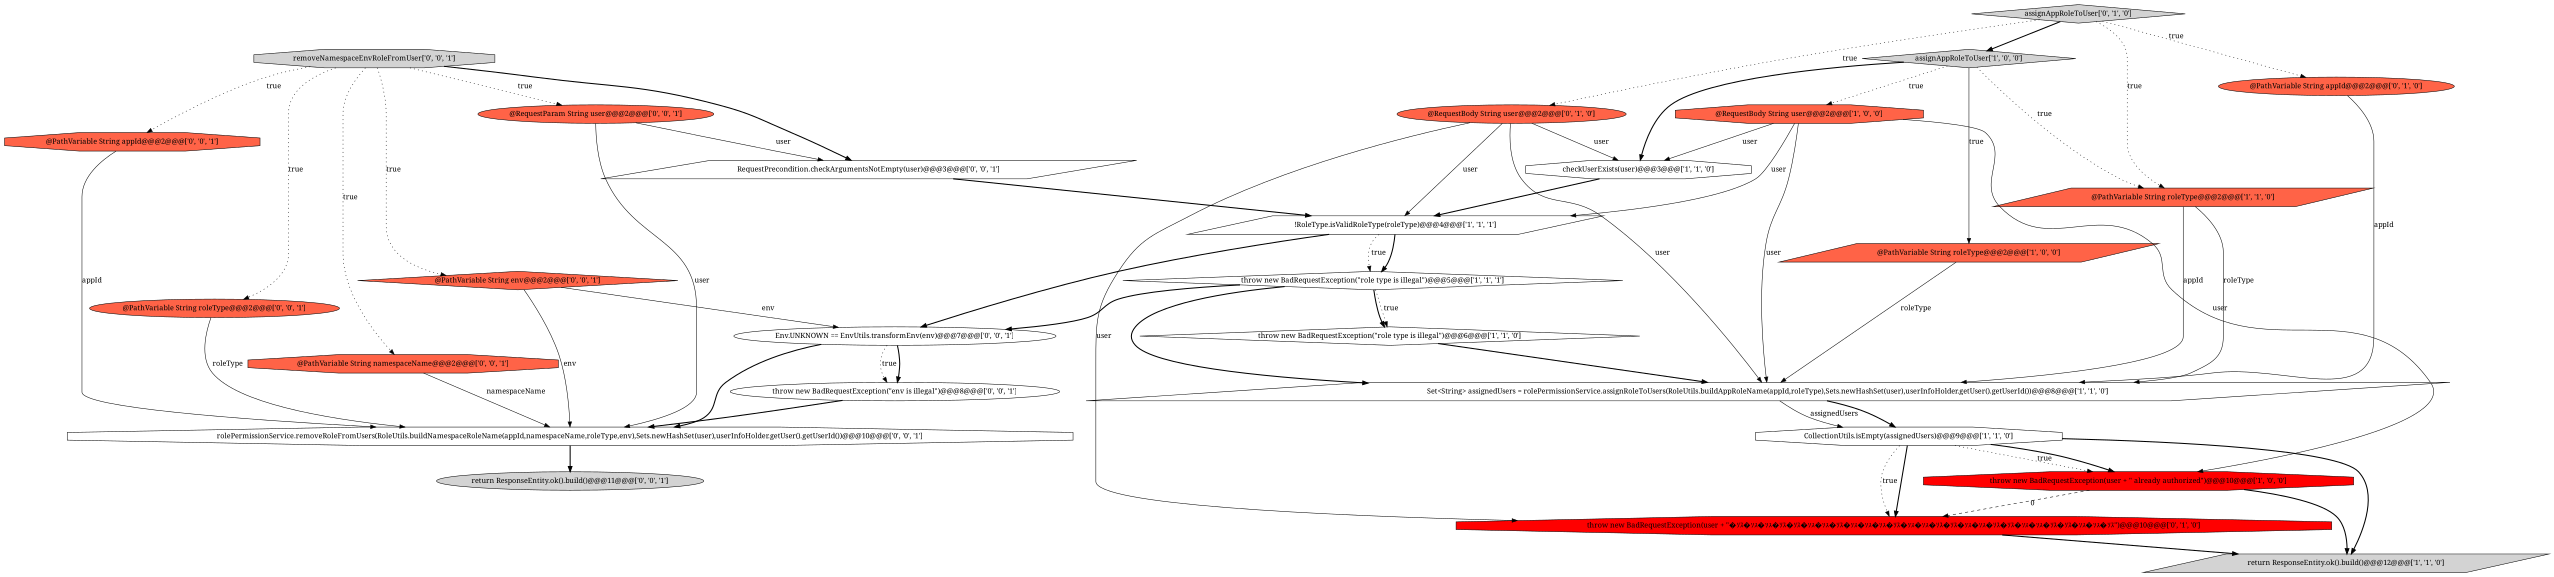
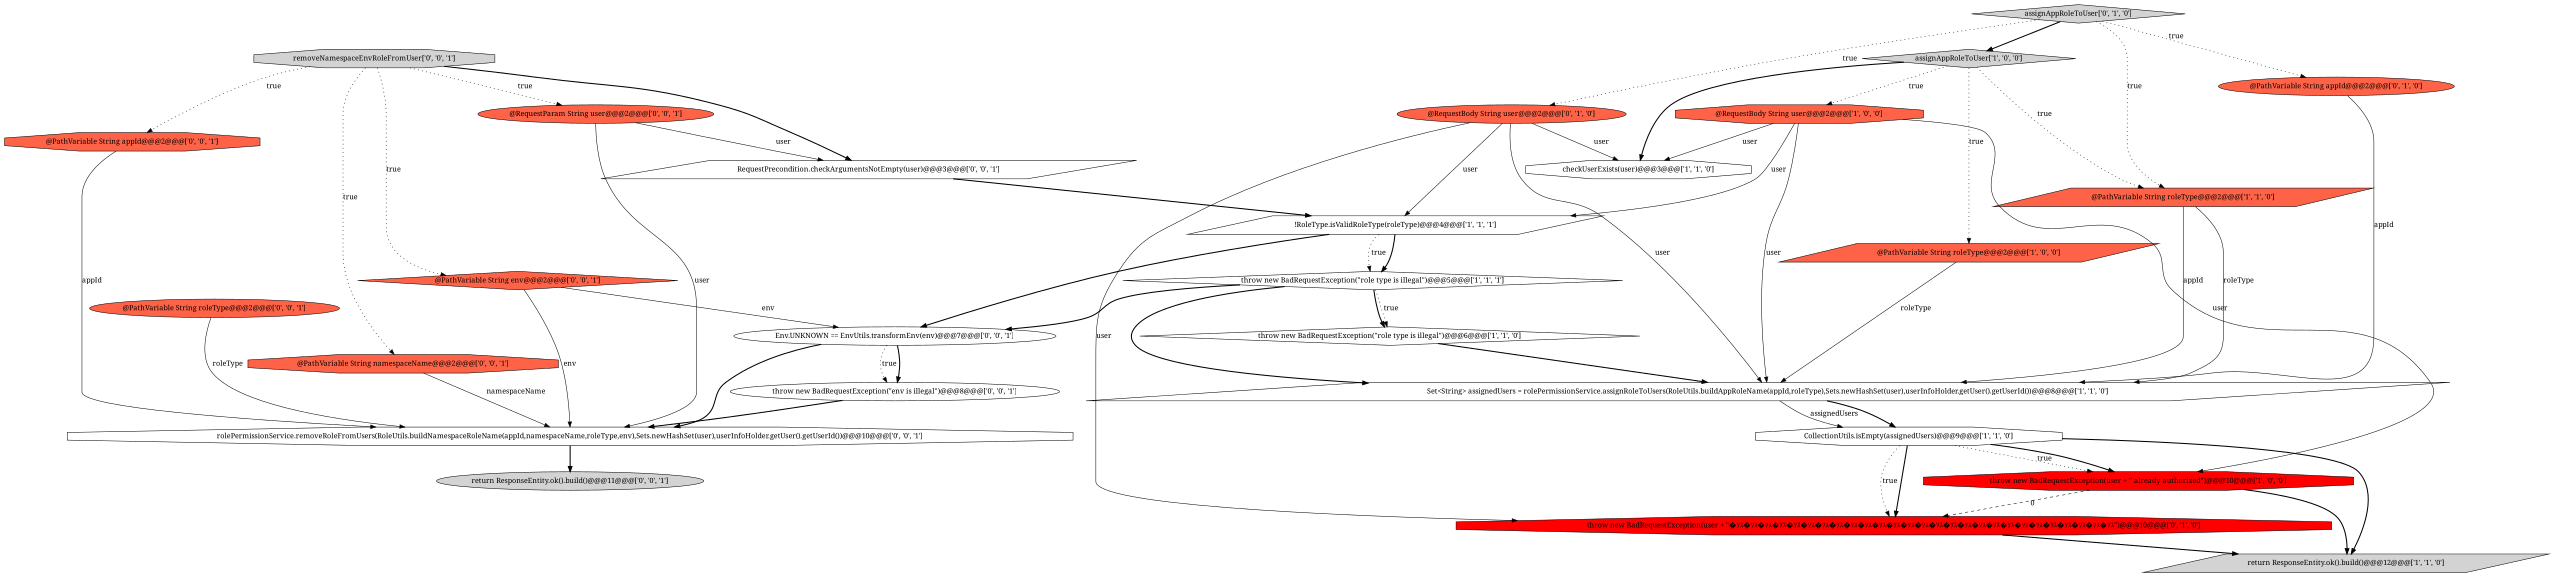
  digraph {
    fontname="Noto Serif"
    node [fillcolor=tomato fontname="Noto Serif" shape=octagon style=filled]
    edge [fontname="Noto Serif" style=bold]
    n1 [fillcolor=lightgray label="removeNamespaceEnvRoleFromUser['0', '0', '1']"]
    n2 [label="@PathVariable String appId@@@2@@@['0', '0', '1']"]
    n3 [label="@PathVariable String env@@@2@@@['0', '0', '1']" shape=diamond]
    n4 [label="@PathVariable String roleType@@@2@@@['0', '0', '1']" shape=ellipse]
    n5 [label="@RequestParam String user@@@2@@@['0', '0', '1']" shape=ellipse]
    n6 [fillcolor=white label="RequestPrecondition.checkArgumentsNotEmpty(user)@@@3@@@['0', '0', '1']" shape=parallelogram]
    n7 [label="@PathVariable String namespaceName@@@2@@@['0', '0', '1']"]
    n8 [fillcolor=white label="rolePermissionService.removeRoleFromUsers(RoleUtils.buildNamespaceRoleName(appId,namespaceName,roleType,env),Sets.newHashSet(user),userInfoHolder.getUser().getUserId())@@@10@@@['0', '0', '1']"]
    n9 [fillcolor=white label="Env.UNKNOWN == EnvUtils.transformEnv(env)@@@7@@@['0', '0', '1']" shape=ellipse]
    n10 [fillcolor=white label="!RoleType.isValidRoleType(roleType)@@@4@@@['1', '1', '1']" shape=parallelogram]
    n11 [fillcolor=lightgray label="return ResponseEntity.ok().build()@@@11@@@['0', '0', '1']" shape=ellipse]
    n12 [fillcolor=lightgray label="assignAppRoleToUser['1', '0', '0']" shape=diamond]
    n13 [label="@RequestBody String user@@@2@@@['1', '0', '0']"]
    n14 [label="@PathVariable String roleType@@@2@@@['1', '1', '0']" shape=parallelogram]
    n15 [fillcolor=white label="checkUserExists(user)@@@3@@@['1', '1', '0']"]
    n16 [label="@PathVariable String roleType@@@2@@@['1', '0', '0']" shape=parallelogram]
    n17 [fillcolor=red label="throw new BadRequestException(user + \" already authorized\")@@@10@@@['1', '0', '0']"]
    n18 [fillcolor=white label="Set<String> assignedUsers = rolePermissionService.assignRoleToUsers(RoleUtils.buildAppRoleName(appId,roleType),Sets.newHashSet(user),userInfoHolder.getUser().getUserId())@@@8@@@['1', '1', '0']" shape=parallelogram]
    n19 [fillcolor=lightgray label="assignAppRoleToUser['0', '1', '0']" shape=diamond]
    n20 [label="@RequestBody String user@@@2@@@['0', '1', '0']" shape=ellipse]
    n21 [label="@PathVariable String appId@@@2@@@['0', '1', '0']" shape=ellipse]
    n22 [fillcolor=red label="throw new BadRequestException(user + \"�ｿｽ�ｿｽ�ｿｽ�ｿｽ�ｿｽ�ｿｽ�ｿｽ�ｿｽ�ｿｽ�ｿｽ�ｿｽ�ｿｽ�ｿｽ�ｿｽ�ｿｽ�ｿｽ�ｿｽ�ｿｽ�ｿｽ�ｿｽ�ｿｽ�ｿｽ�ｿｽ�ｿｽ�ｿｽ�ｿｽ�ｿｽ\")@@@10@@@['0', '1', '0']"]
    n23 [fillcolor=lightgray label="return ResponseEntity.ok().build()@@@12@@@['1', '1', '0']" shape=parallelogram]
    n24 [fillcolor=white label="CollectionUtils.isEmpty(assignedUsers)@@@9@@@['1', '1', '0']"]
    n25 [fillcolor=white label="throw new BadRequestException(\"role type is illegal\")@@@5@@@['1', '1', '1']" shape=diamond]
    n26 [fillcolor=white label="throw new BadRequestException(\"env is illegal\")@@@8@@@['0', '0', '1']" shape=ellipse]
    n27 [fillcolor=white label="throw new BadRequestException(\"role type is illegal\")@@@6@@@['1', '1', '0']" shape=diamond]
    n1 -> n2 [label=true style=dotted]
    n1 -> n3 [label=true style=dotted]
-   n1 -> n4 [label=true style=dotted]
    n1 -> n5 [label=true style=dotted]
    n1 -> n6
    n1 -> n7 [label=true style=dotted]
    n2 -> n8 [label=appId style=solid]
    n3 -> n8 [label=env style=solid]
    n3 -> n9 [label=env style=solid]
    n4 -> n8 [label=roleType style=solid]
    n5 -> n6 [label=user style=solid]
    n5 -> n8 [label=user style=solid]
    n6 -> n10
    n7 -> n8 [label=namespaceName style=solid]
    n8 -> n11
    n9 -> n8
    n9 -> n26
    n9 -> n26 [label=true style=dotted]
    n10 -> n9
    n10 -> n25
    n10 -> n25 [label=true style=dotted]
    n12 -> n13 [label=true style=dotted]
    n12 -> n14 [label=true style=dotted]
    n12 -> n15
-   n12 -> n16 [label=true style=solid]
+   n12 -> n16 [label=true style=dotted]
    n13 -> n10 [label=user style=solid]
    n13 -> n15 [label=user style=solid]
    n13 -> n17 [label=user style=solid]
    n13 -> n18 [label=user style=solid]
    n14 -> n18 [label=roleType style=solid]
    n14 -> n18 [label=appId style=solid]
-   n15 -> n10
    n16 -> n18 [label=roleType style=solid]
    n17 -> n22 [label=0 style=dashed]
    n17 -> n23
    n18 -> n24
    n18 -> n24 [label=assignedUsers style=solid]
    n19 -> n12
    n19 -> n14 [label=true style=dotted]
    n19 -> n20 [label=true style=dotted]
    n19 -> n21 [label=true style=dotted]
    n20 -> n10 [label=user style=solid]
    n20 -> n15 [label=user style=solid]
    n20 -> n18 [label=user style=solid]
    n20 -> n22 [label=user style=solid]
    n21 -> n18 [label=appId style=solid]
    n22 -> n23
    n24 -> n17 [label=true style=dotted]
    n24 -> n17
    n24 -> n22
    n24 -> n22 [label=true style=dotted]
    n24 -> n23
    n25 -> n9
    n25 -> n18
    n25 -> n27
    n25 -> n27 [label=true style=dotted]
    n26 -> n8
    n27 -> n18
  }
